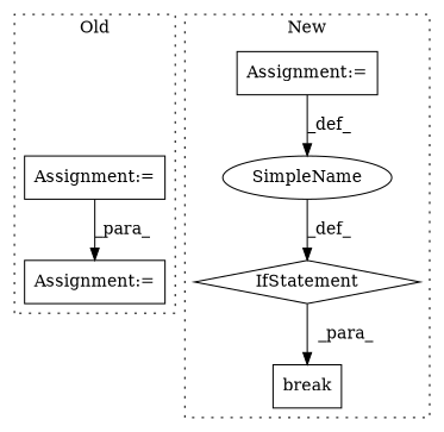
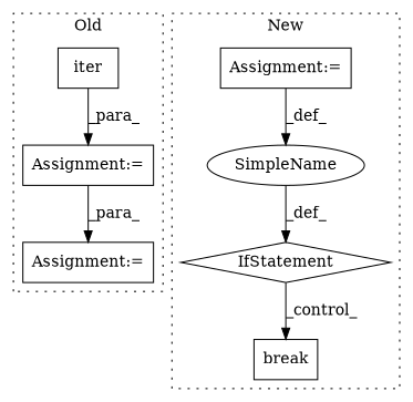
  digraph {
    node [a=7 shape=box]
+   n1 [a=32 l="5,1" label=iter s="15824,15839"]
    n2 [l=2 label="Assignment:=" s=16153]
    n3 [l=1 label="Assignment:=" s=15823]
    n4 [a=10 l=6 label=break s=16338]
    n5 [l="106,2" label="Assignment:=" s="15825,15965"]
    n6 [a=25 l="4,2" label=IfStatement s="16309,16326" shape=diamond]
    n7 [a=42 label=SimpleName shape=ellipse]
    subgraph cluster_1 {
      label=Old
      style=dotted
+     n1
      n2
      n3
    }
    subgraph cluster_2 {
      label=New
      style=dotted
      n4
      n5
      n6
      n7
    }
+   n1 -> n3 [label=_para_]
    n3 -> n2 [label=_para_]
    n5 -> n7 [label=_def_]
-   n6 -> n4 [label=_para_]
+   n6 -> n4 [label=_control_]
    n7 -> n6 [label=_def_]
  }
